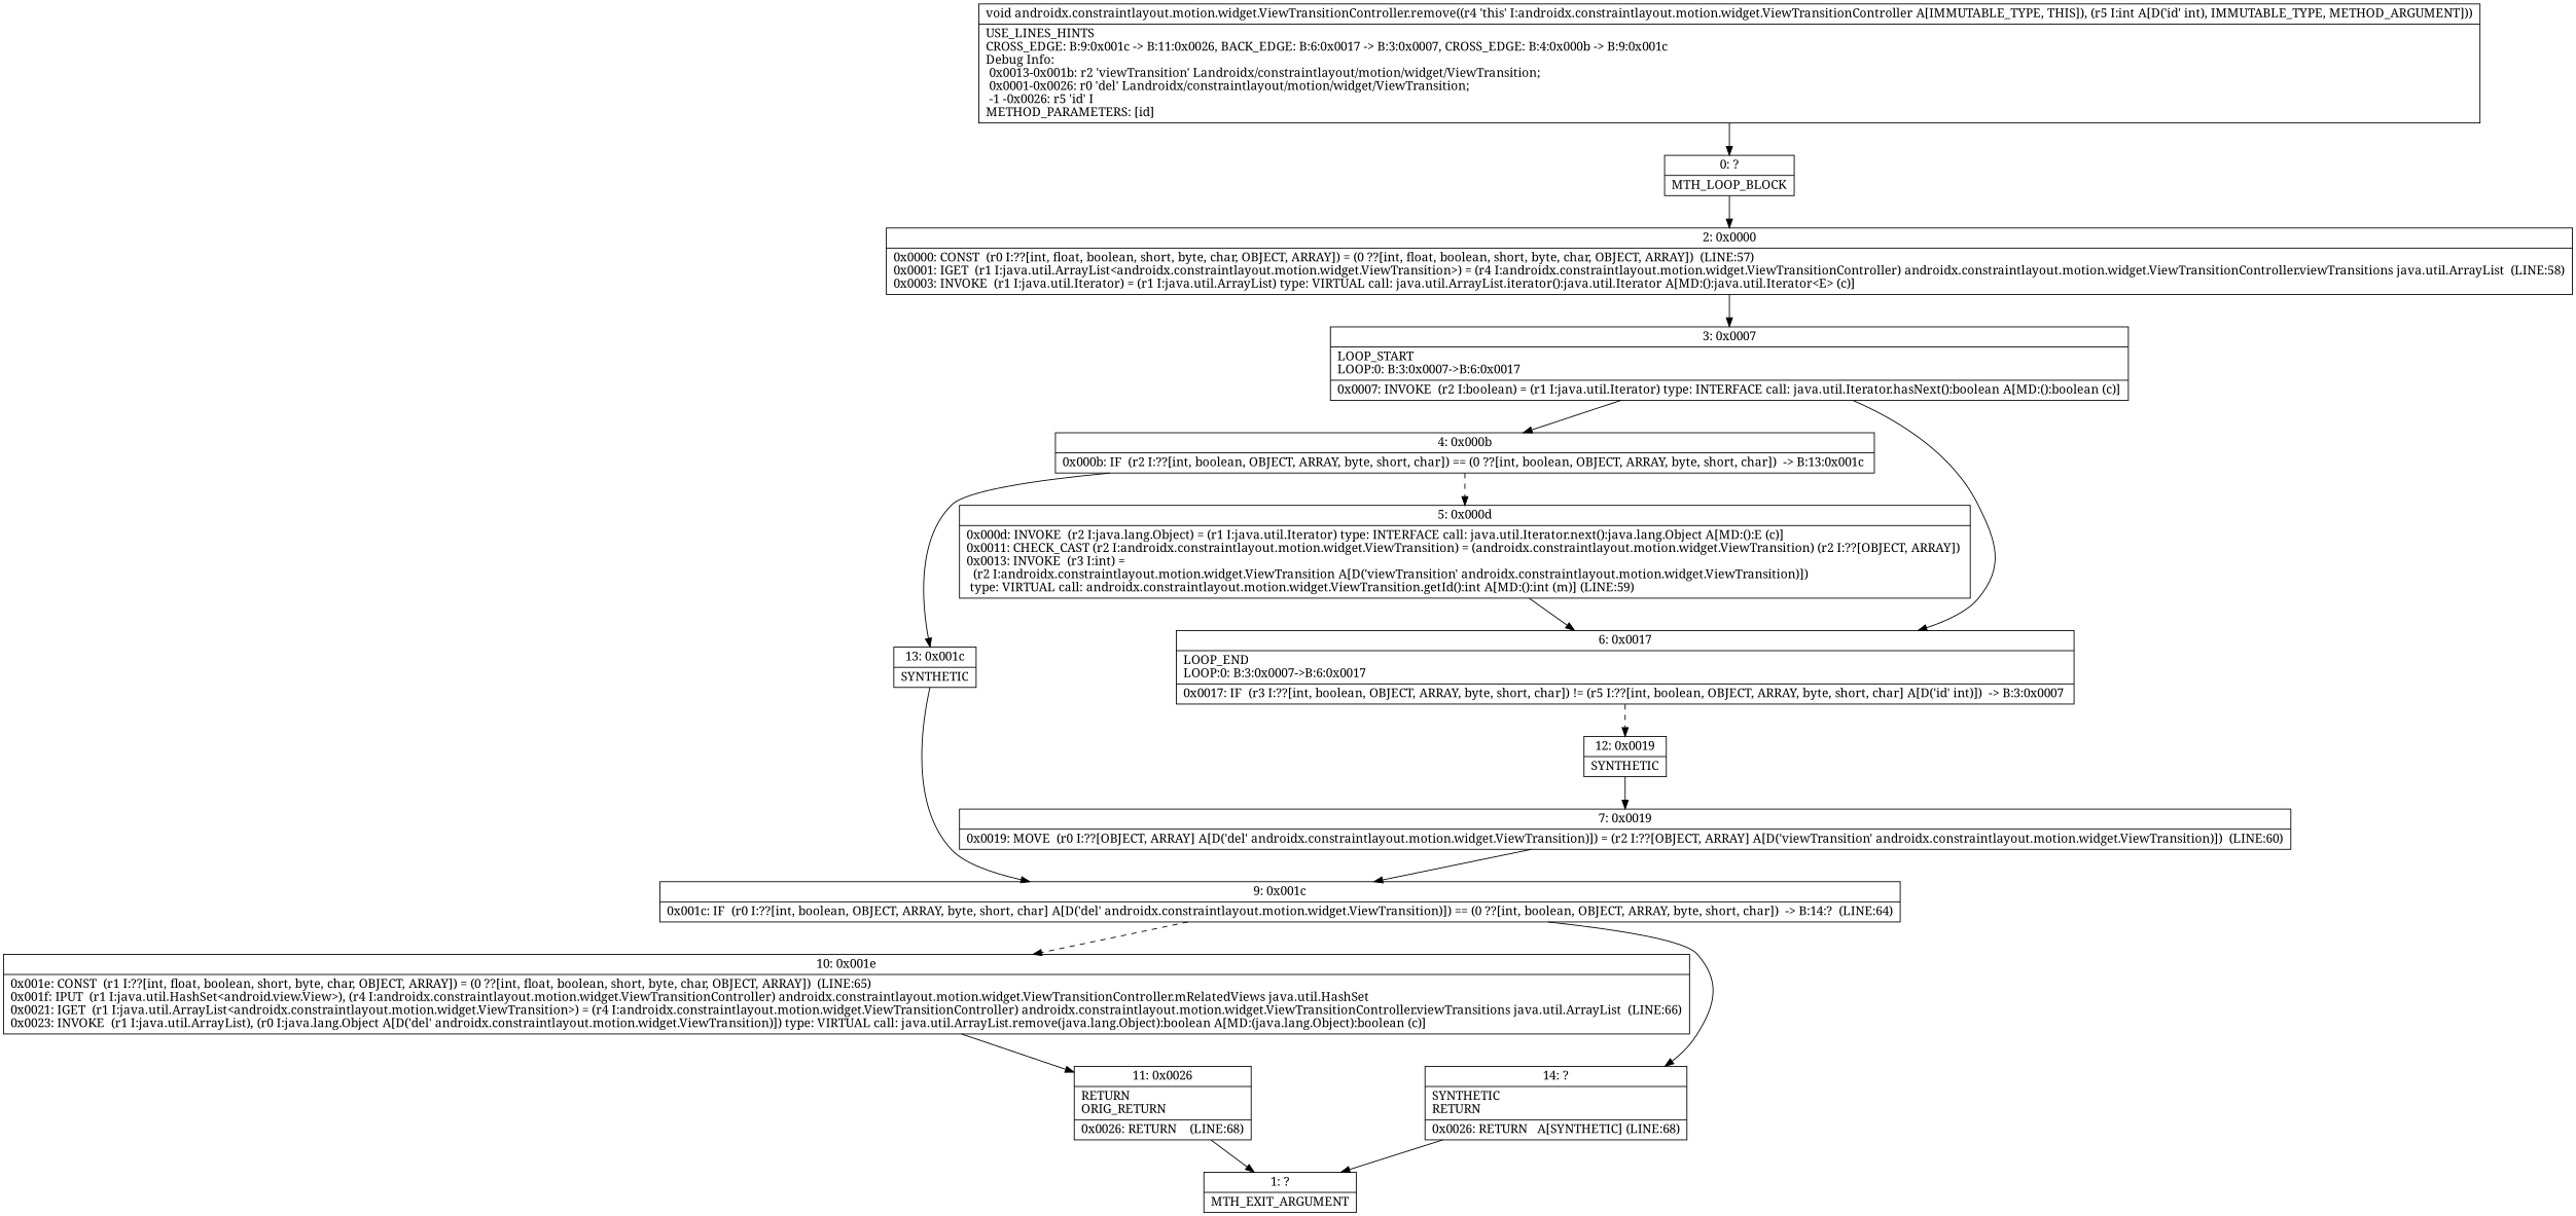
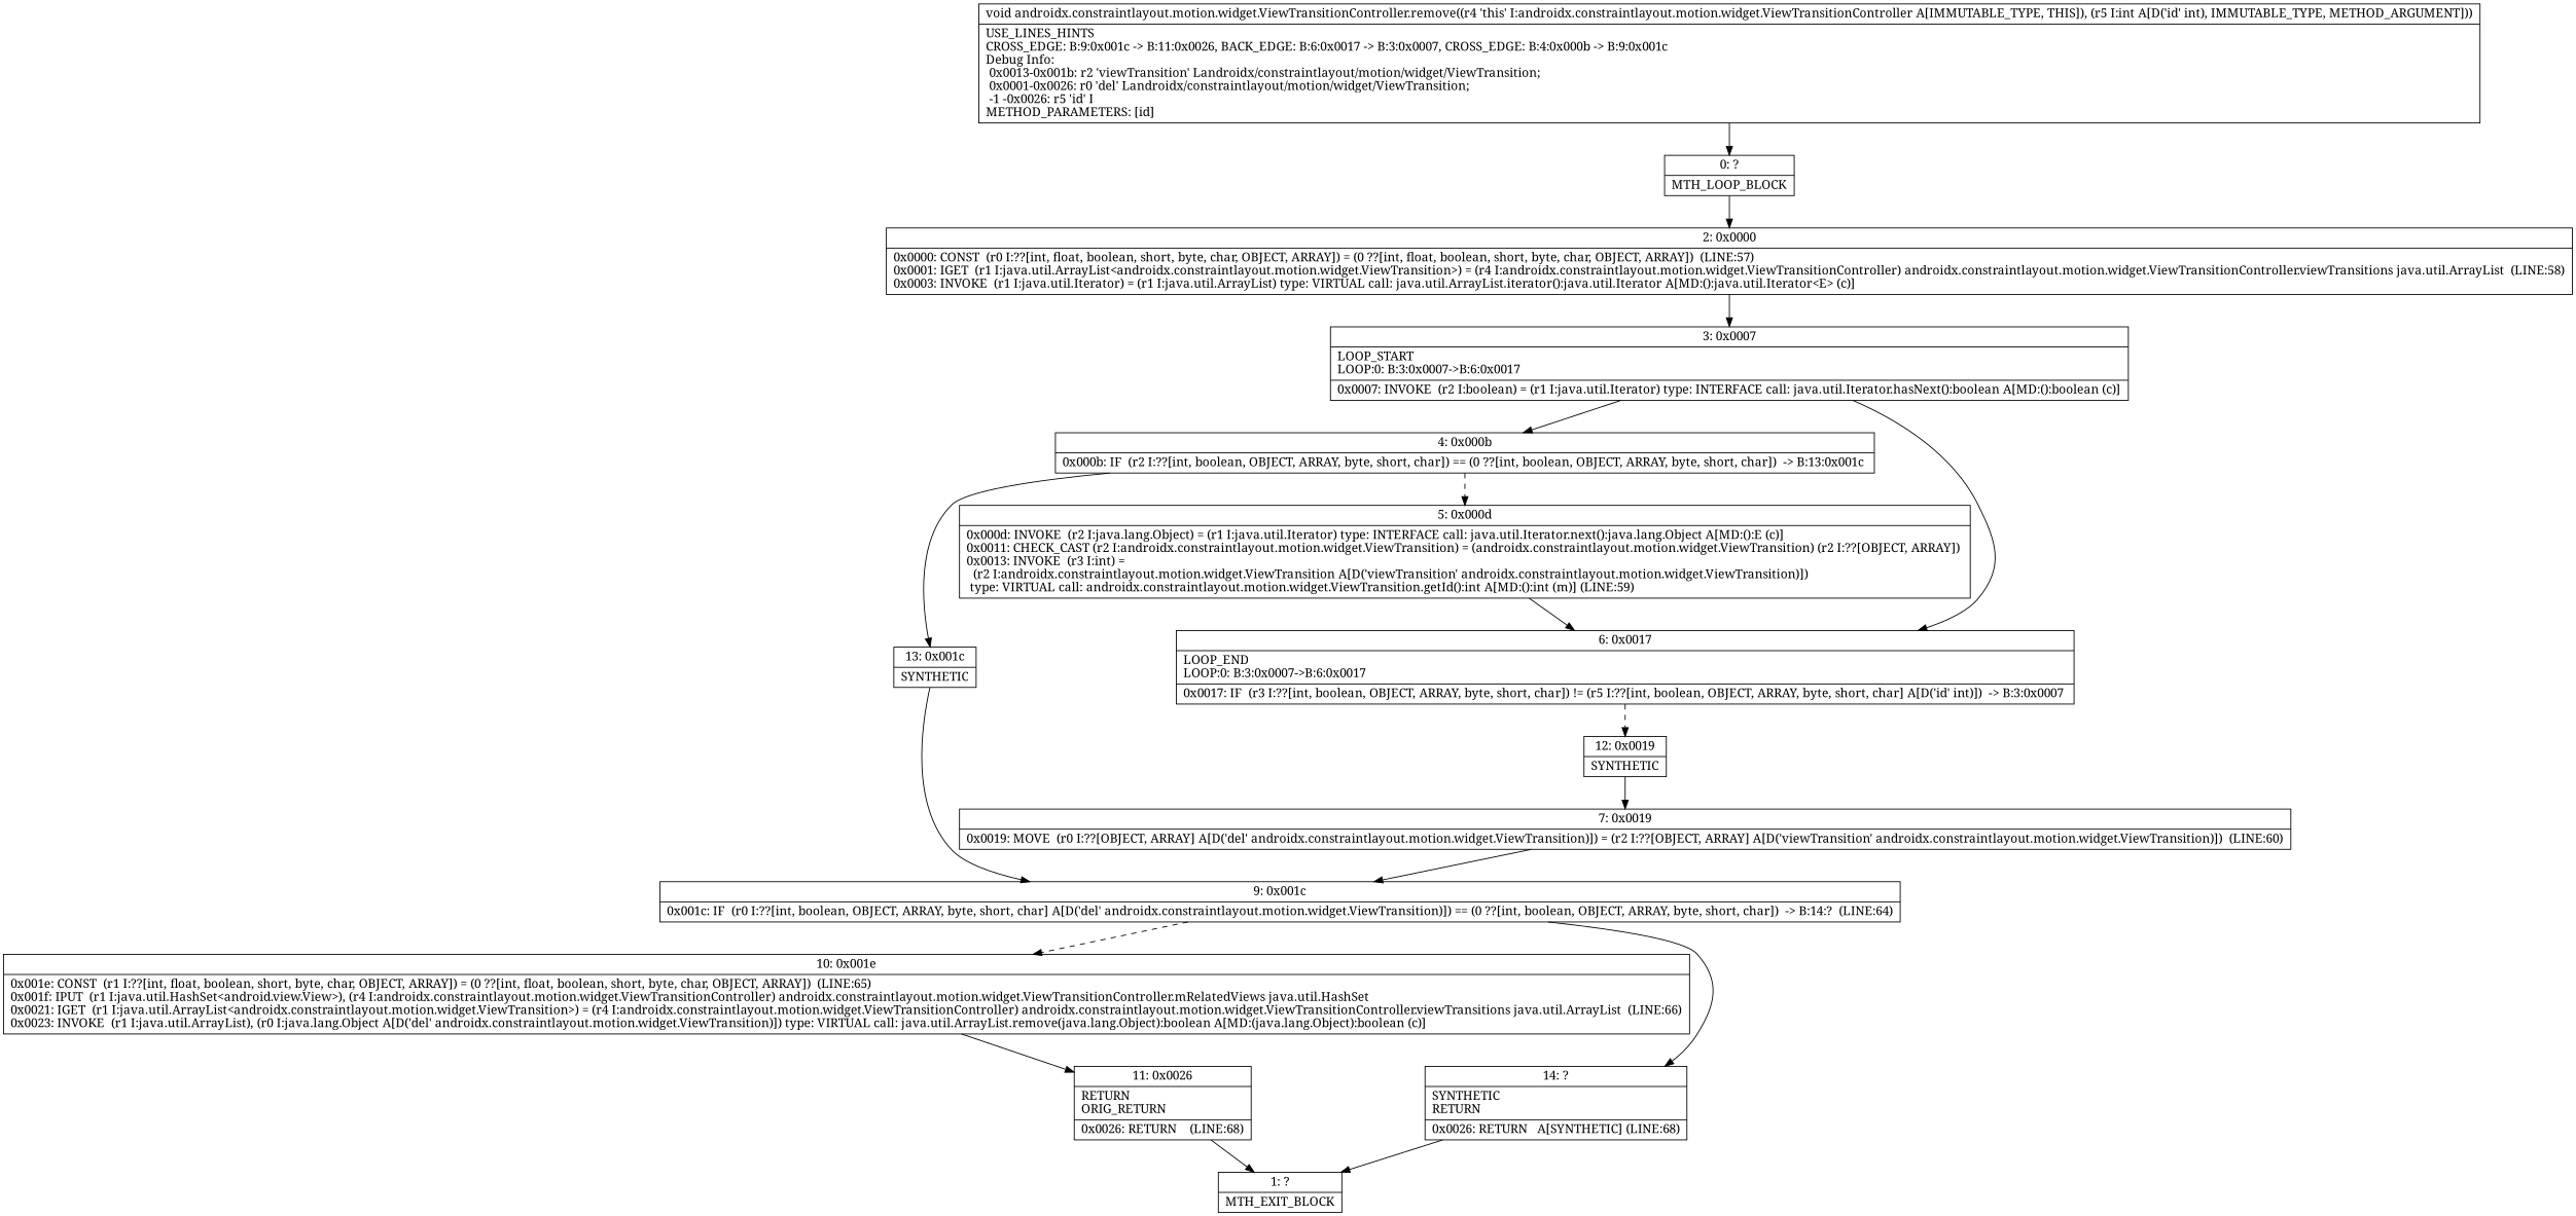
  digraph {
    fontname="Noto Serif"
    node [fontname="Noto Serif" shape=record]
    edge [fontname="Noto Serif"]
    n1 [label="{0\:\ ?|MTH_LOOP_BLOCK\l}"]
    n2 [label="{2\:\ 0x0000|0x0000: CONST  (r0 I:??[int, float, boolean, short, byte, char, OBJECT, ARRAY]) = (0 ??[int, float, boolean, short, byte, char, OBJECT, ARRAY])  (LINE:57)\l0x0001: IGET  (r1 I:java.util.ArrayList\<androidx.constraintlayout.motion.widget.ViewTransition\>) = (r4 I:androidx.constraintlayout.motion.widget.ViewTransitionController) androidx.constraintlayout.motion.widget.ViewTransitionController.viewTransitions java.util.ArrayList  (LINE:58)\l0x0003: INVOKE  (r1 I:java.util.Iterator) = (r1 I:java.util.ArrayList) type: VIRTUAL call: java.util.ArrayList.iterator():java.util.Iterator A[MD:():java.util.Iterator\<E\> (c)]\l}"]
    n3 [label="{3\:\ 0x0007|LOOP_START\lLOOP:0: B:3:0x0007\-\>B:6:0x0017\l|0x0007: INVOKE  (r2 I:boolean) = (r1 I:java.util.Iterator) type: INTERFACE call: java.util.Iterator.hasNext():boolean A[MD:():boolean (c)]\l}"]
    n4 [label="{4\:\ 0x000b|0x000b: IF  (r2 I:??[int, boolean, OBJECT, ARRAY, byte, short, char]) == (0 ??[int, boolean, OBJECT, ARRAY, byte, short, char])  \-\> B:13:0x001c \l}"]
    n5 [label="{6\:\ 0x0017|LOOP_END\lLOOP:0: B:3:0x0007\-\>B:6:0x0017\l|0x0017: IF  (r3 I:??[int, boolean, OBJECT, ARRAY, byte, short, char]) != (r5 I:??[int, boolean, OBJECT, ARRAY, byte, short, char] A[D('id' int)])  \-\> B:3:0x0007 \l}"]
    n6 [label="{5\:\ 0x000d|0x000d: INVOKE  (r2 I:java.lang.Object) = (r1 I:java.util.Iterator) type: INTERFACE call: java.util.Iterator.next():java.lang.Object A[MD:():E (c)]\l0x0011: CHECK_CAST (r2 I:androidx.constraintlayout.motion.widget.ViewTransition) = (androidx.constraintlayout.motion.widget.ViewTransition) (r2 I:??[OBJECT, ARRAY]) \l0x0013: INVOKE  (r3 I:int) = \l  (r2 I:androidx.constraintlayout.motion.widget.ViewTransition A[D('viewTransition' androidx.constraintlayout.motion.widget.ViewTransition)])\l type: VIRTUAL call: androidx.constraintlayout.motion.widget.ViewTransition.getId():int A[MD:():int (m)] (LINE:59)\l}"]
    n7 [label="{13\:\ 0x001c|SYNTHETIC\l}"]
    n8 [label="{9\:\ 0x001c|0x001c: IF  (r0 I:??[int, boolean, OBJECT, ARRAY, byte, short, char] A[D('del' androidx.constraintlayout.motion.widget.ViewTransition)]) == (0 ??[int, boolean, OBJECT, ARRAY, byte, short, char])  \-\> B:14:?  (LINE:64)\l}"]
    n9 [label="{12\:\ 0x0019|SYNTHETIC\l}"]
    n10 [label="{7\:\ 0x0019|0x0019: MOVE  (r0 I:??[OBJECT, ARRAY] A[D('del' androidx.constraintlayout.motion.widget.ViewTransition)]) = (r2 I:??[OBJECT, ARRAY] A[D('viewTransition' androidx.constraintlayout.motion.widget.ViewTransition)])  (LINE:60)\l}"]
    n11 [label="{10\:\ 0x001e|0x001e: CONST  (r1 I:??[int, float, boolean, short, byte, char, OBJECT, ARRAY]) = (0 ??[int, float, boolean, short, byte, char, OBJECT, ARRAY])  (LINE:65)\l0x001f: IPUT  (r1 I:java.util.HashSet\<android.view.View\>), (r4 I:androidx.constraintlayout.motion.widget.ViewTransitionController) androidx.constraintlayout.motion.widget.ViewTransitionController.mRelatedViews java.util.HashSet \l0x0021: IGET  (r1 I:java.util.ArrayList\<androidx.constraintlayout.motion.widget.ViewTransition\>) = (r4 I:androidx.constraintlayout.motion.widget.ViewTransitionController) androidx.constraintlayout.motion.widget.ViewTransitionController.viewTransitions java.util.ArrayList  (LINE:66)\l0x0023: INVOKE  (r1 I:java.util.ArrayList), (r0 I:java.lang.Object A[D('del' androidx.constraintlayout.motion.widget.ViewTransition)]) type: VIRTUAL call: java.util.ArrayList.remove(java.lang.Object):boolean A[MD:(java.lang.Object):boolean (c)]\l}"]
    n12 [label="{14\:\ ?|SYNTHETIC\lRETURN\l|0x0026: RETURN   A[SYNTHETIC] (LINE:68)\l}"]
    n13 [label="{11\:\ 0x0026|RETURN\lORIG_RETURN\l|0x0026: RETURN    (LINE:68)\l}"]
-   n14 [label="{1\:\ ?|MTH_EXIT_ARGUMENT\l}"]
+   n14 [label="{1\:\ ?|MTH_EXIT_BLOCK\l}"]
    n15 [label="{void androidx.constraintlayout.motion.widget.ViewTransitionController.remove((r4 'this' I:androidx.constraintlayout.motion.widget.ViewTransitionController A[IMMUTABLE_TYPE, THIS]), (r5 I:int A[D('id' int), IMMUTABLE_TYPE, METHOD_ARGUMENT]))  | USE_LINES_HINTS\lCROSS_EDGE: B:9:0x001c \-\> B:11:0x0026, BACK_EDGE: B:6:0x0017 \-\> B:3:0x0007, CROSS_EDGE: B:4:0x000b \-\> B:9:0x001c\lDebug Info:\l  0x0013\-0x001b: r2 'viewTransition' Landroidx\/constraintlayout\/motion\/widget\/ViewTransition;\l  0x0001\-0x0026: r0 'del' Landroidx\/constraintlayout\/motion\/widget\/ViewTransition;\l  \-1 \-0x0026: r5 'id' I\lMETHOD_PARAMETERS: [id]\l}"]
    n1 -> n2
    n2 -> n3
    n3 -> n4
    n3 -> n5
    n4 -> n6 [style=dashed]
    n4 -> n7
    n5 -> n9 [style=dashed]
    n6 -> n5
    n7 -> n8
    n8 -> n11 [style=dashed]
    n8 -> n12
    n9 -> n10
    n10 -> n8
    n11 -> n13
    n12 -> n14
    n13 -> n14
    n15 -> n1
  }
